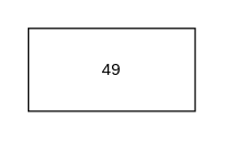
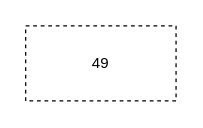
  <mxCell id="0" />
  <mxCell id="1" parent="0" />
- <mxCell id="2" value="49" style="rounded=0;whiteSpace=wrap;html=1;" vertex="1" parent="1"><mxGeometry x="20" y="20" width="120" height="60" as="geometry" /></mxCell>
+ <mxCell id="2" value="49" style="rounded=0;whiteSpace=wrap;html=1;dashed=1;" vertex="1" parent="1"><mxGeometry x="20" y="20" width="120" height="60" as="geometry" /></mxCell>
